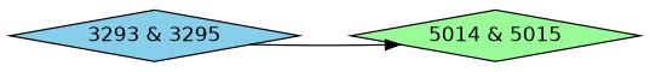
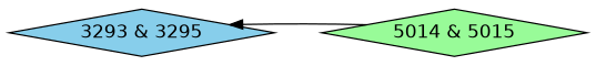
  digraph {
    rankdir=LR
    fontname="DejaVu Sans"
    node [shape=diamond style=filled fontname="DejaVu Sans"]
    n1 [label="3293 & 3295" fillcolor=skyblue]
    n2 [label="5014 & 5015" fillcolor=palegreen]
-   n1 -> n2 [fontname="DejaVu Sans"]
+   n2 -> n1 [fontname="DejaVu Sans"]
  }
